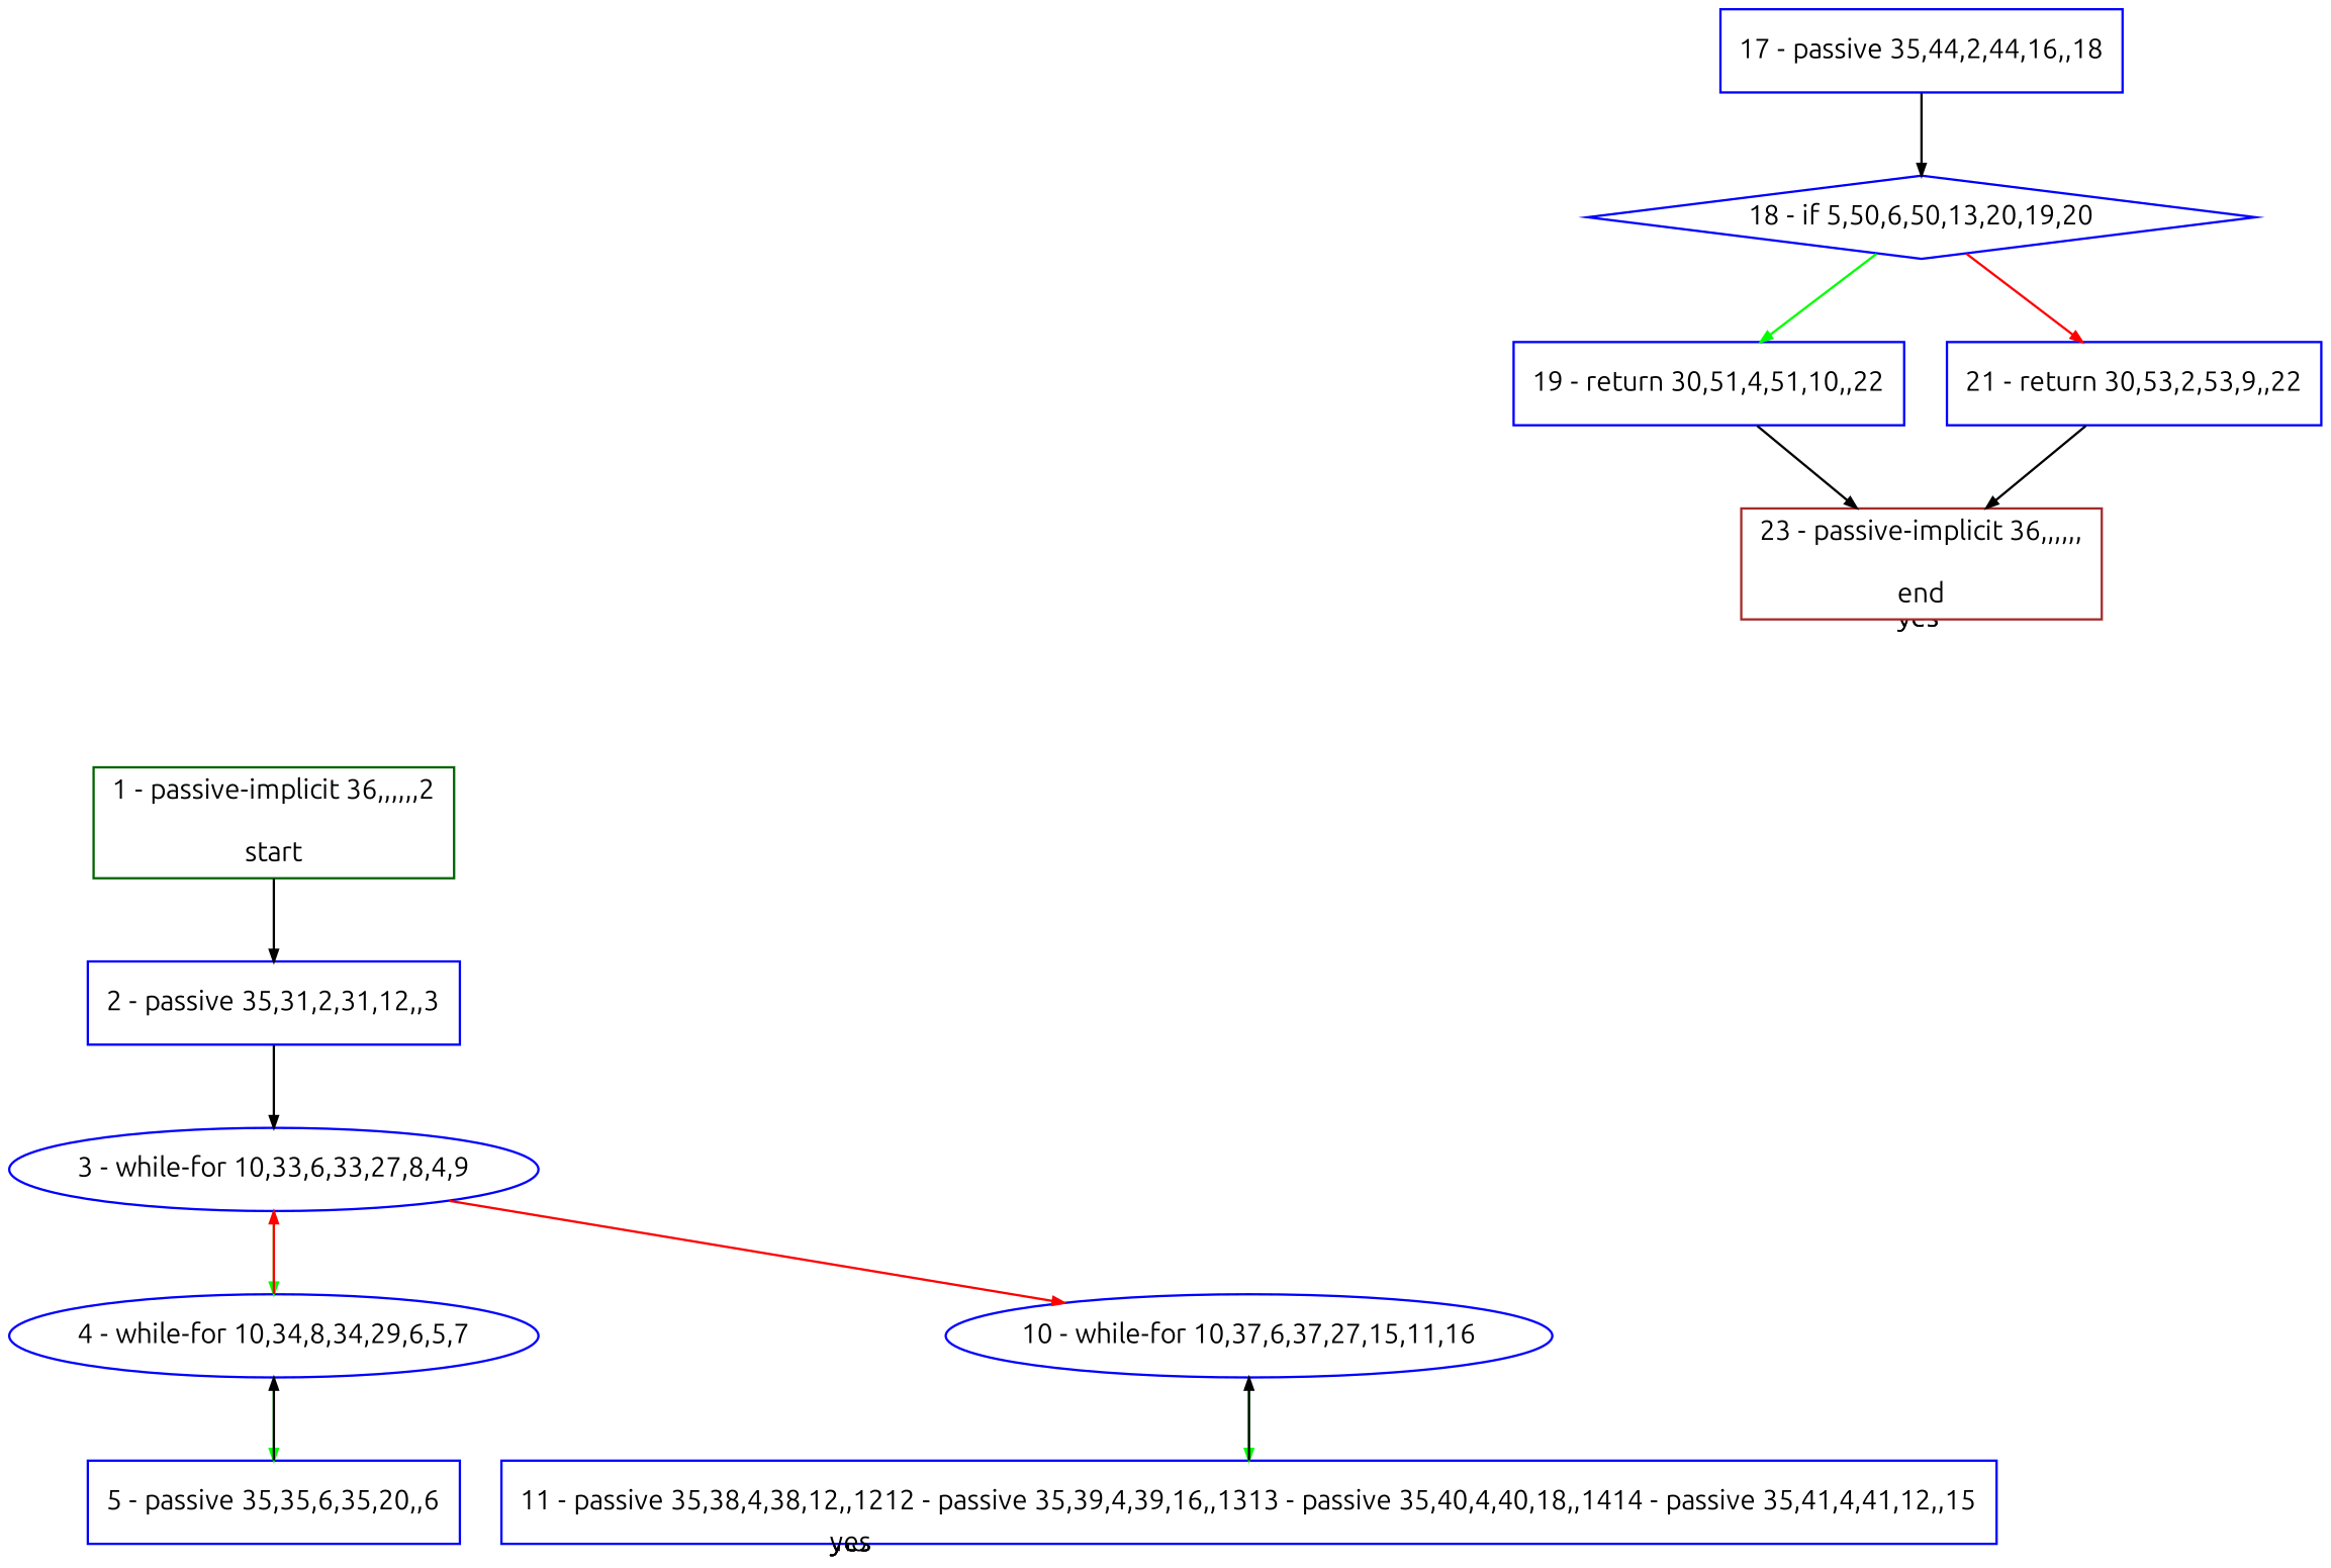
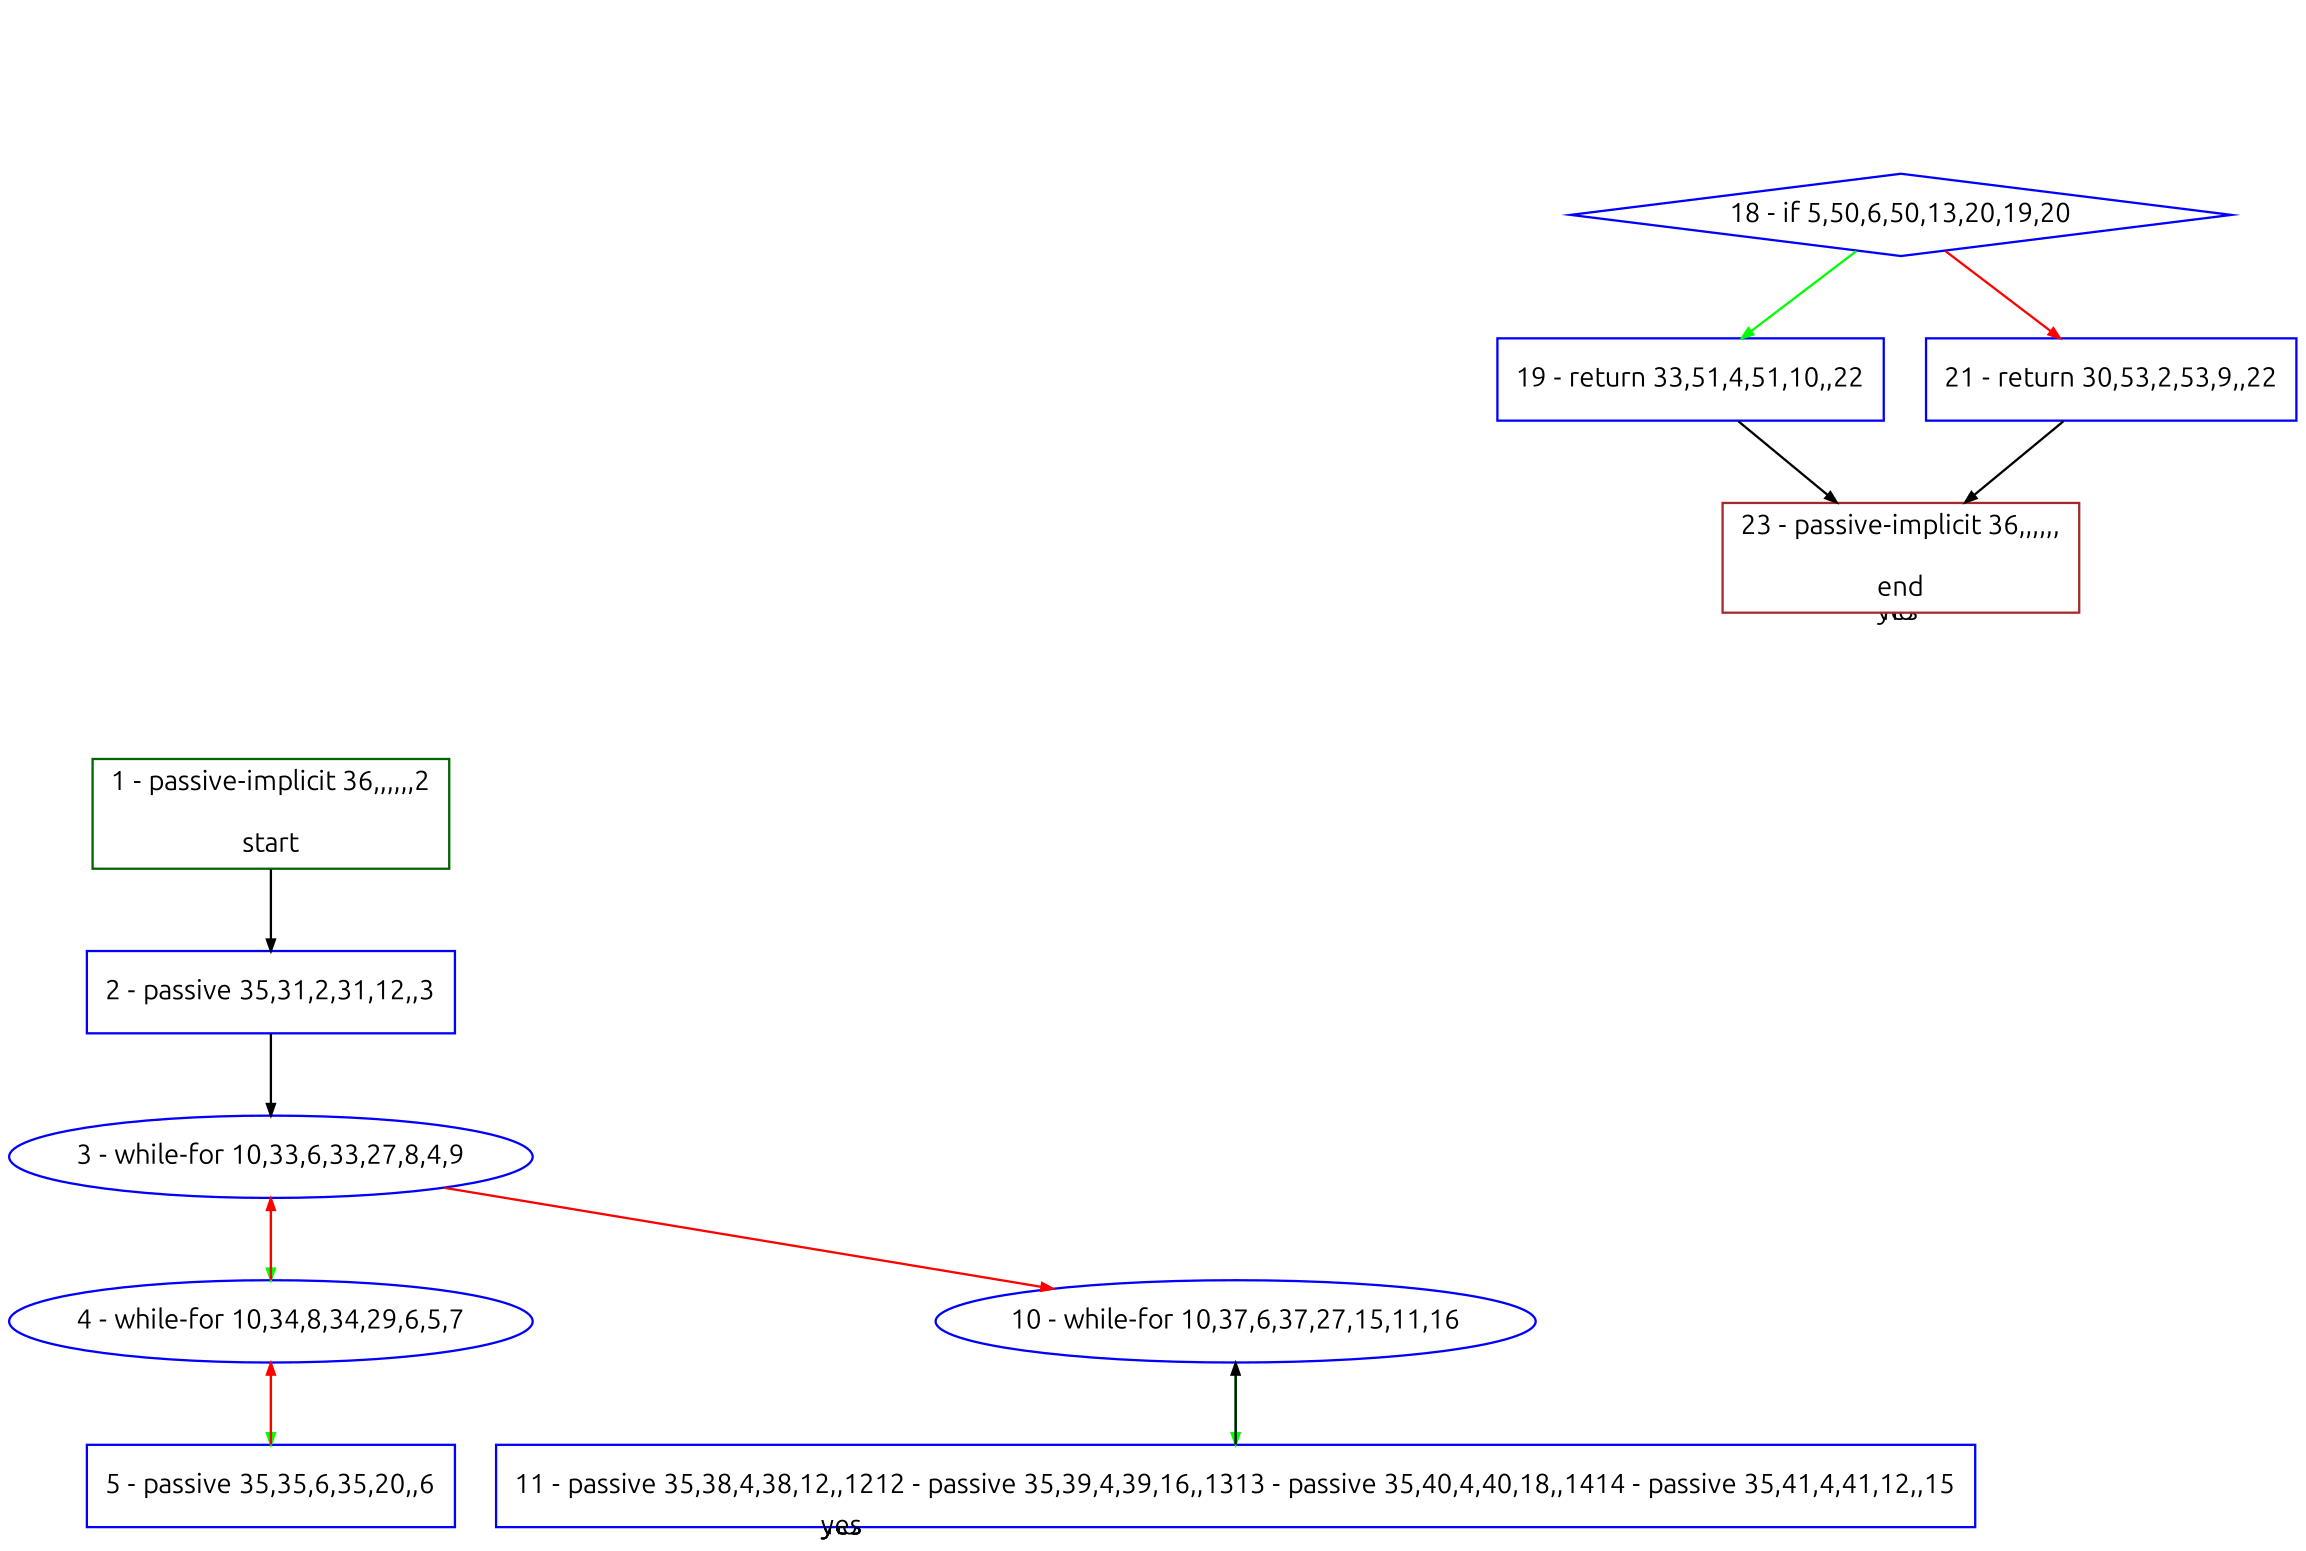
  digraph {
    bgcolor=white
    compound=true
    fillcolor="#FFFFCC"
    fontname=Ubuntu
    fontsize=12
    pack=true
    packmode=clust
    style="rounded,filled"
    node [color="#0000ff" compound=true fillcolor="#ffffff" fixedsize=false fontname=Ubuntu fontsize=12 node_initialized=no shape=box style=filled]
    edge [arrowhead=normal arrowsize=0.5 arrowtail=none color="#000000" compound=true dir=forward fontcolor=black fontname=Ubuntu fontsize=12]
    n1 [label="2 - passive 35,31,2,31,12,,3"]
    n2 [label="3 - while-for 10,33,6,33,27,8,4,9" shape=oval]
    n3 [label="4 - while-for 10,34,8,34,29,6,5,7" shape=oval]
    n4 [label="10 - while-for 10,37,6,37,27,15,11,16" shape=oval]
    n5 [color="#006400" label="1 - passive-implicit 36,,,,,,2\n\nstart"]
    n6 [label="5 - passive 35,35,6,35,20,,6"]
    n7 [label="11 - passive 35,38,4,38,12,,1212 - passive 35,39,4,39,16,,1313 - passive 35,40,4,40,18,,1414 - passive 35,41,4,41,12,,15"]
-   n8 [label="17 - passive 35,44,2,44,16,,18"]
    n9 [label="18 - if 5,50,6,50,13,20,19,20" shape=diamond]
-   n10 [label="19 - return 30,51,4,51,10,,22"]
+   n10 [label="19 - return 33,51,4,51,10,,22"]
    n11 [label="21 - return 30,53,2,53,9,,22"]
    n12 [color="#a52a2a" label="23 - passive-implicit 36,,,,,,\n\nend"]
    n1 -> n2
    n2 -> n3 [color="#00ff00" label=yes]
    n2 -> n4 [color="#ff0000" label=no]
    n3 -> n2 [color="#ff0000" label=yes]
    n3 -> n6 [color="#00ff00" label=yes]
    n4 -> n7 [color="#00ff00" label=yes]
    n5 -> n1
-   n6 -> n3
+   n6 -> n3 [color="#ff0000"]
    n7 -> n4
-   n8 -> n9
    n9 -> n10 [color="#00ff00" label=yes]
-   n9 -> n11 [color="#ff0000" label=yes]
+   n9 -> n11 [color="#ff0000" label=no]
    n10 -> n12
    n11 -> n12
  }
